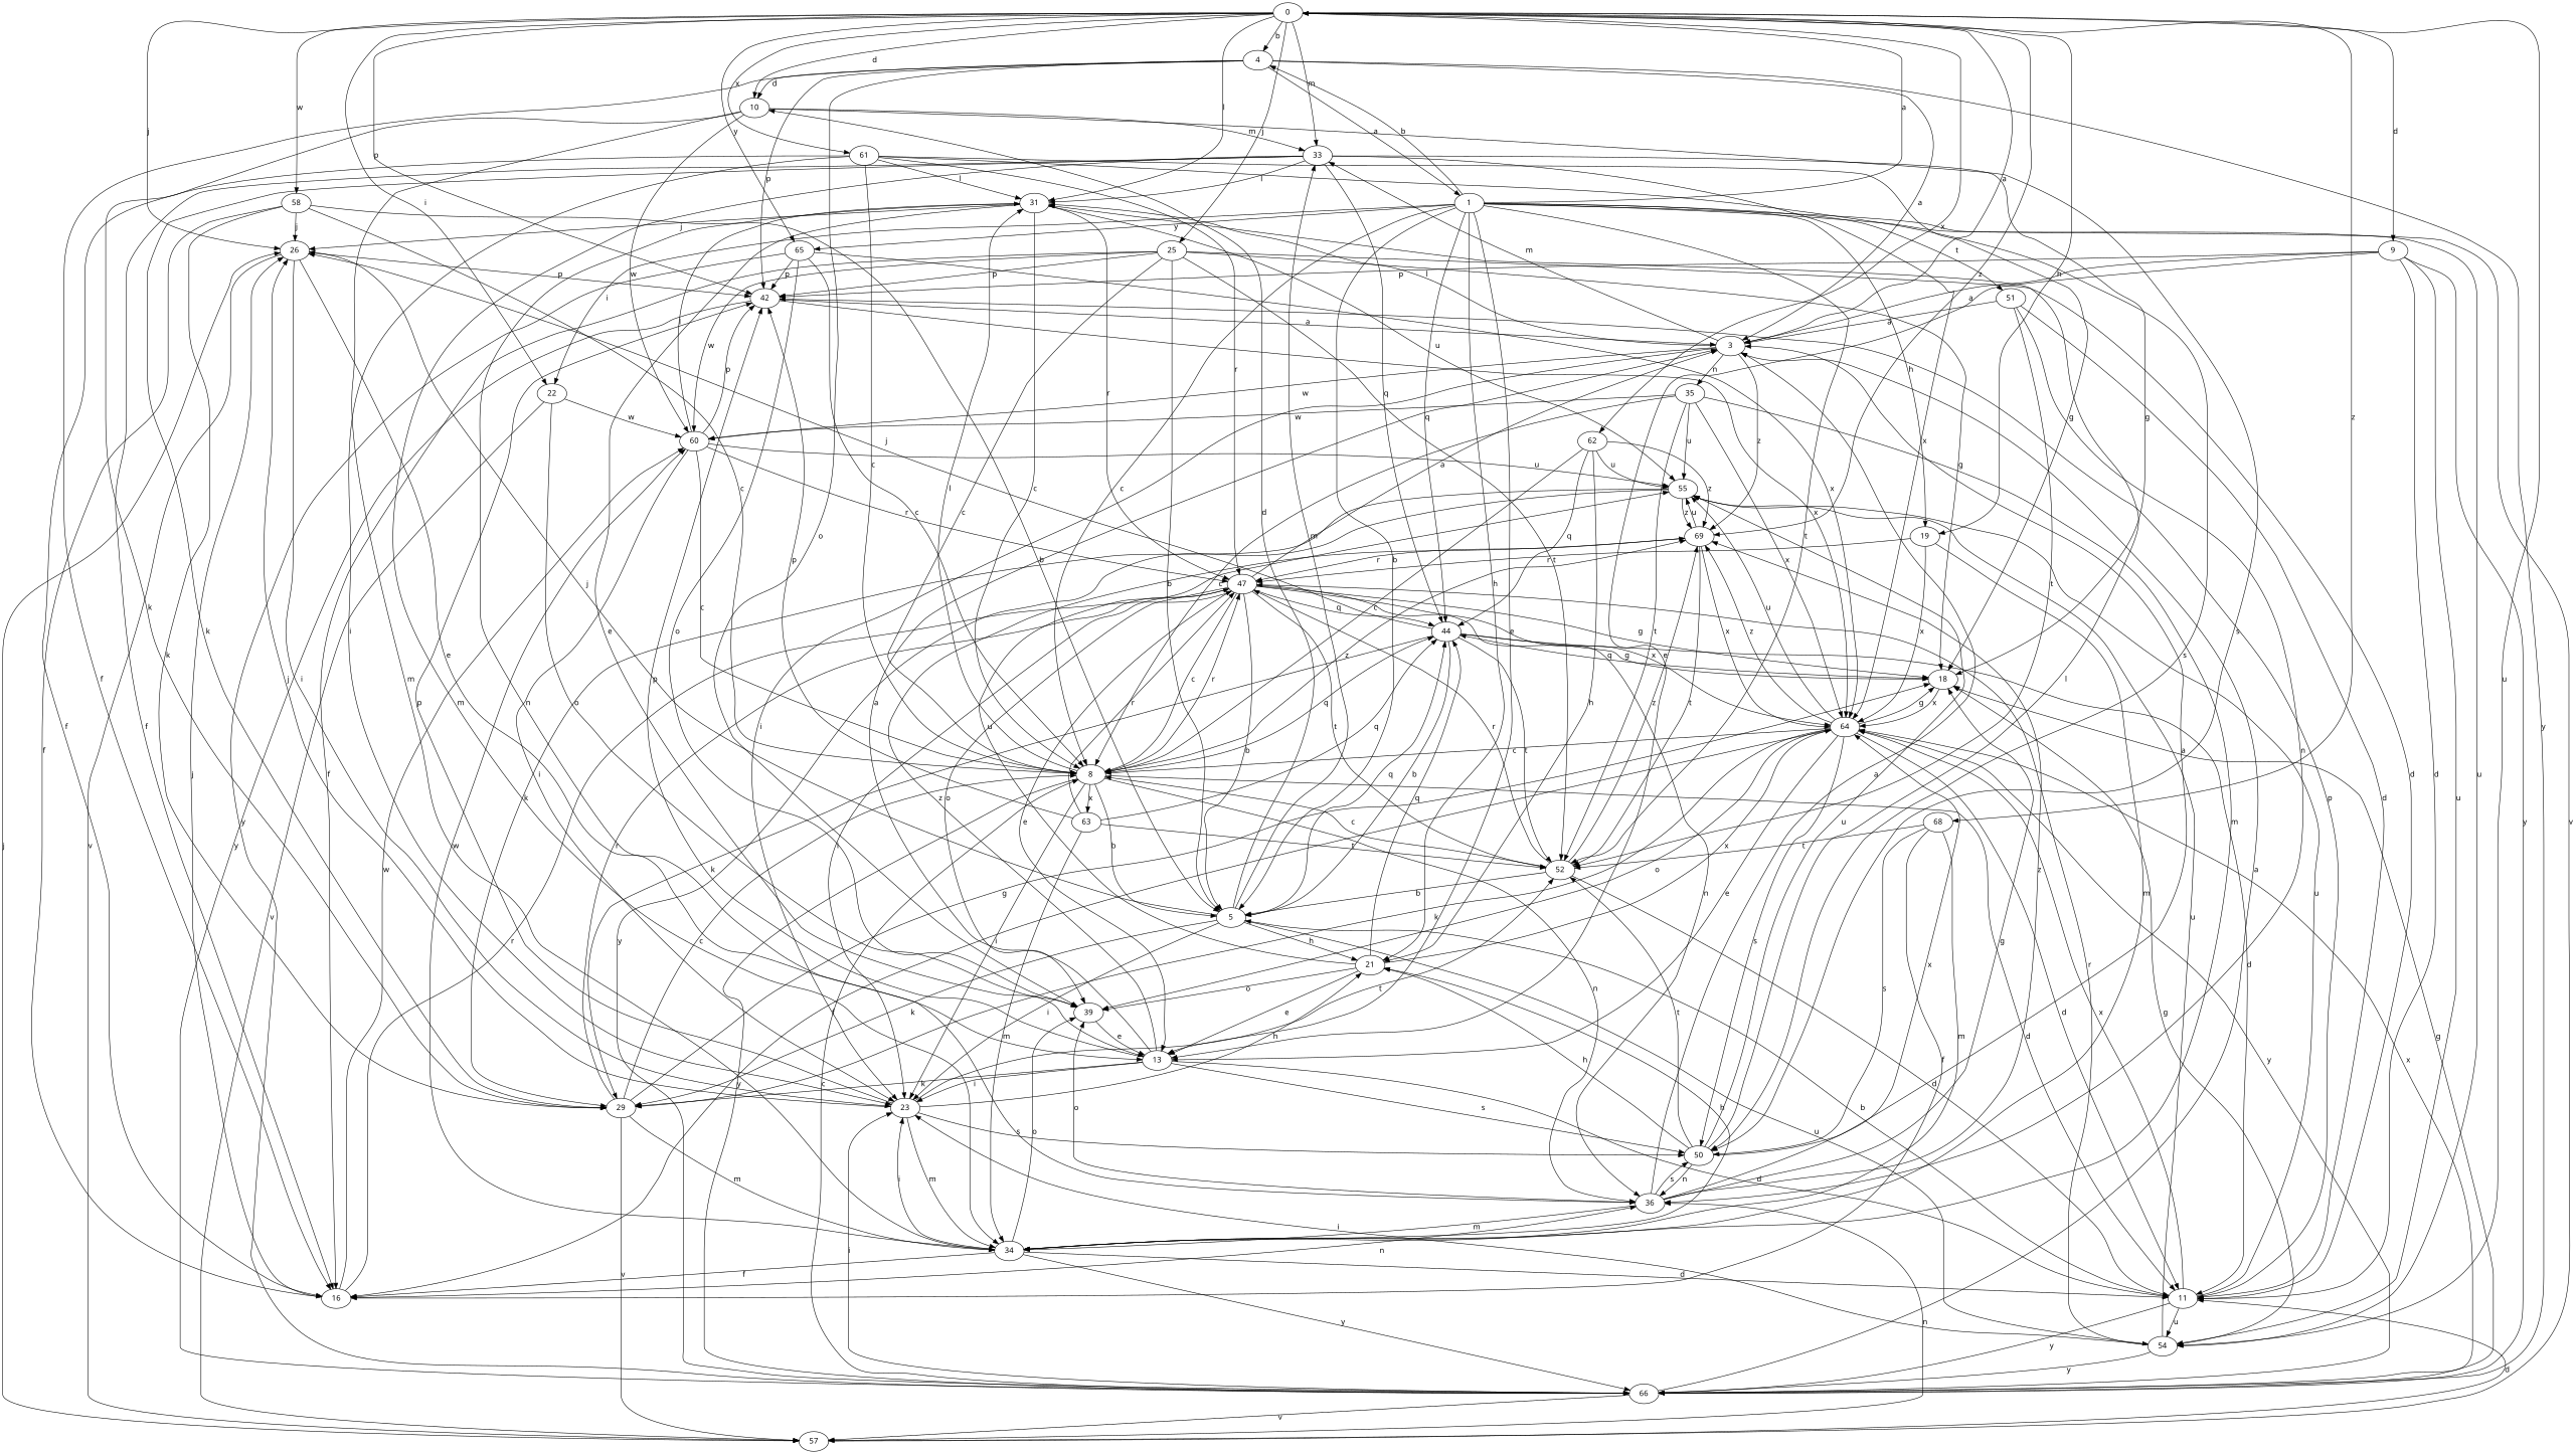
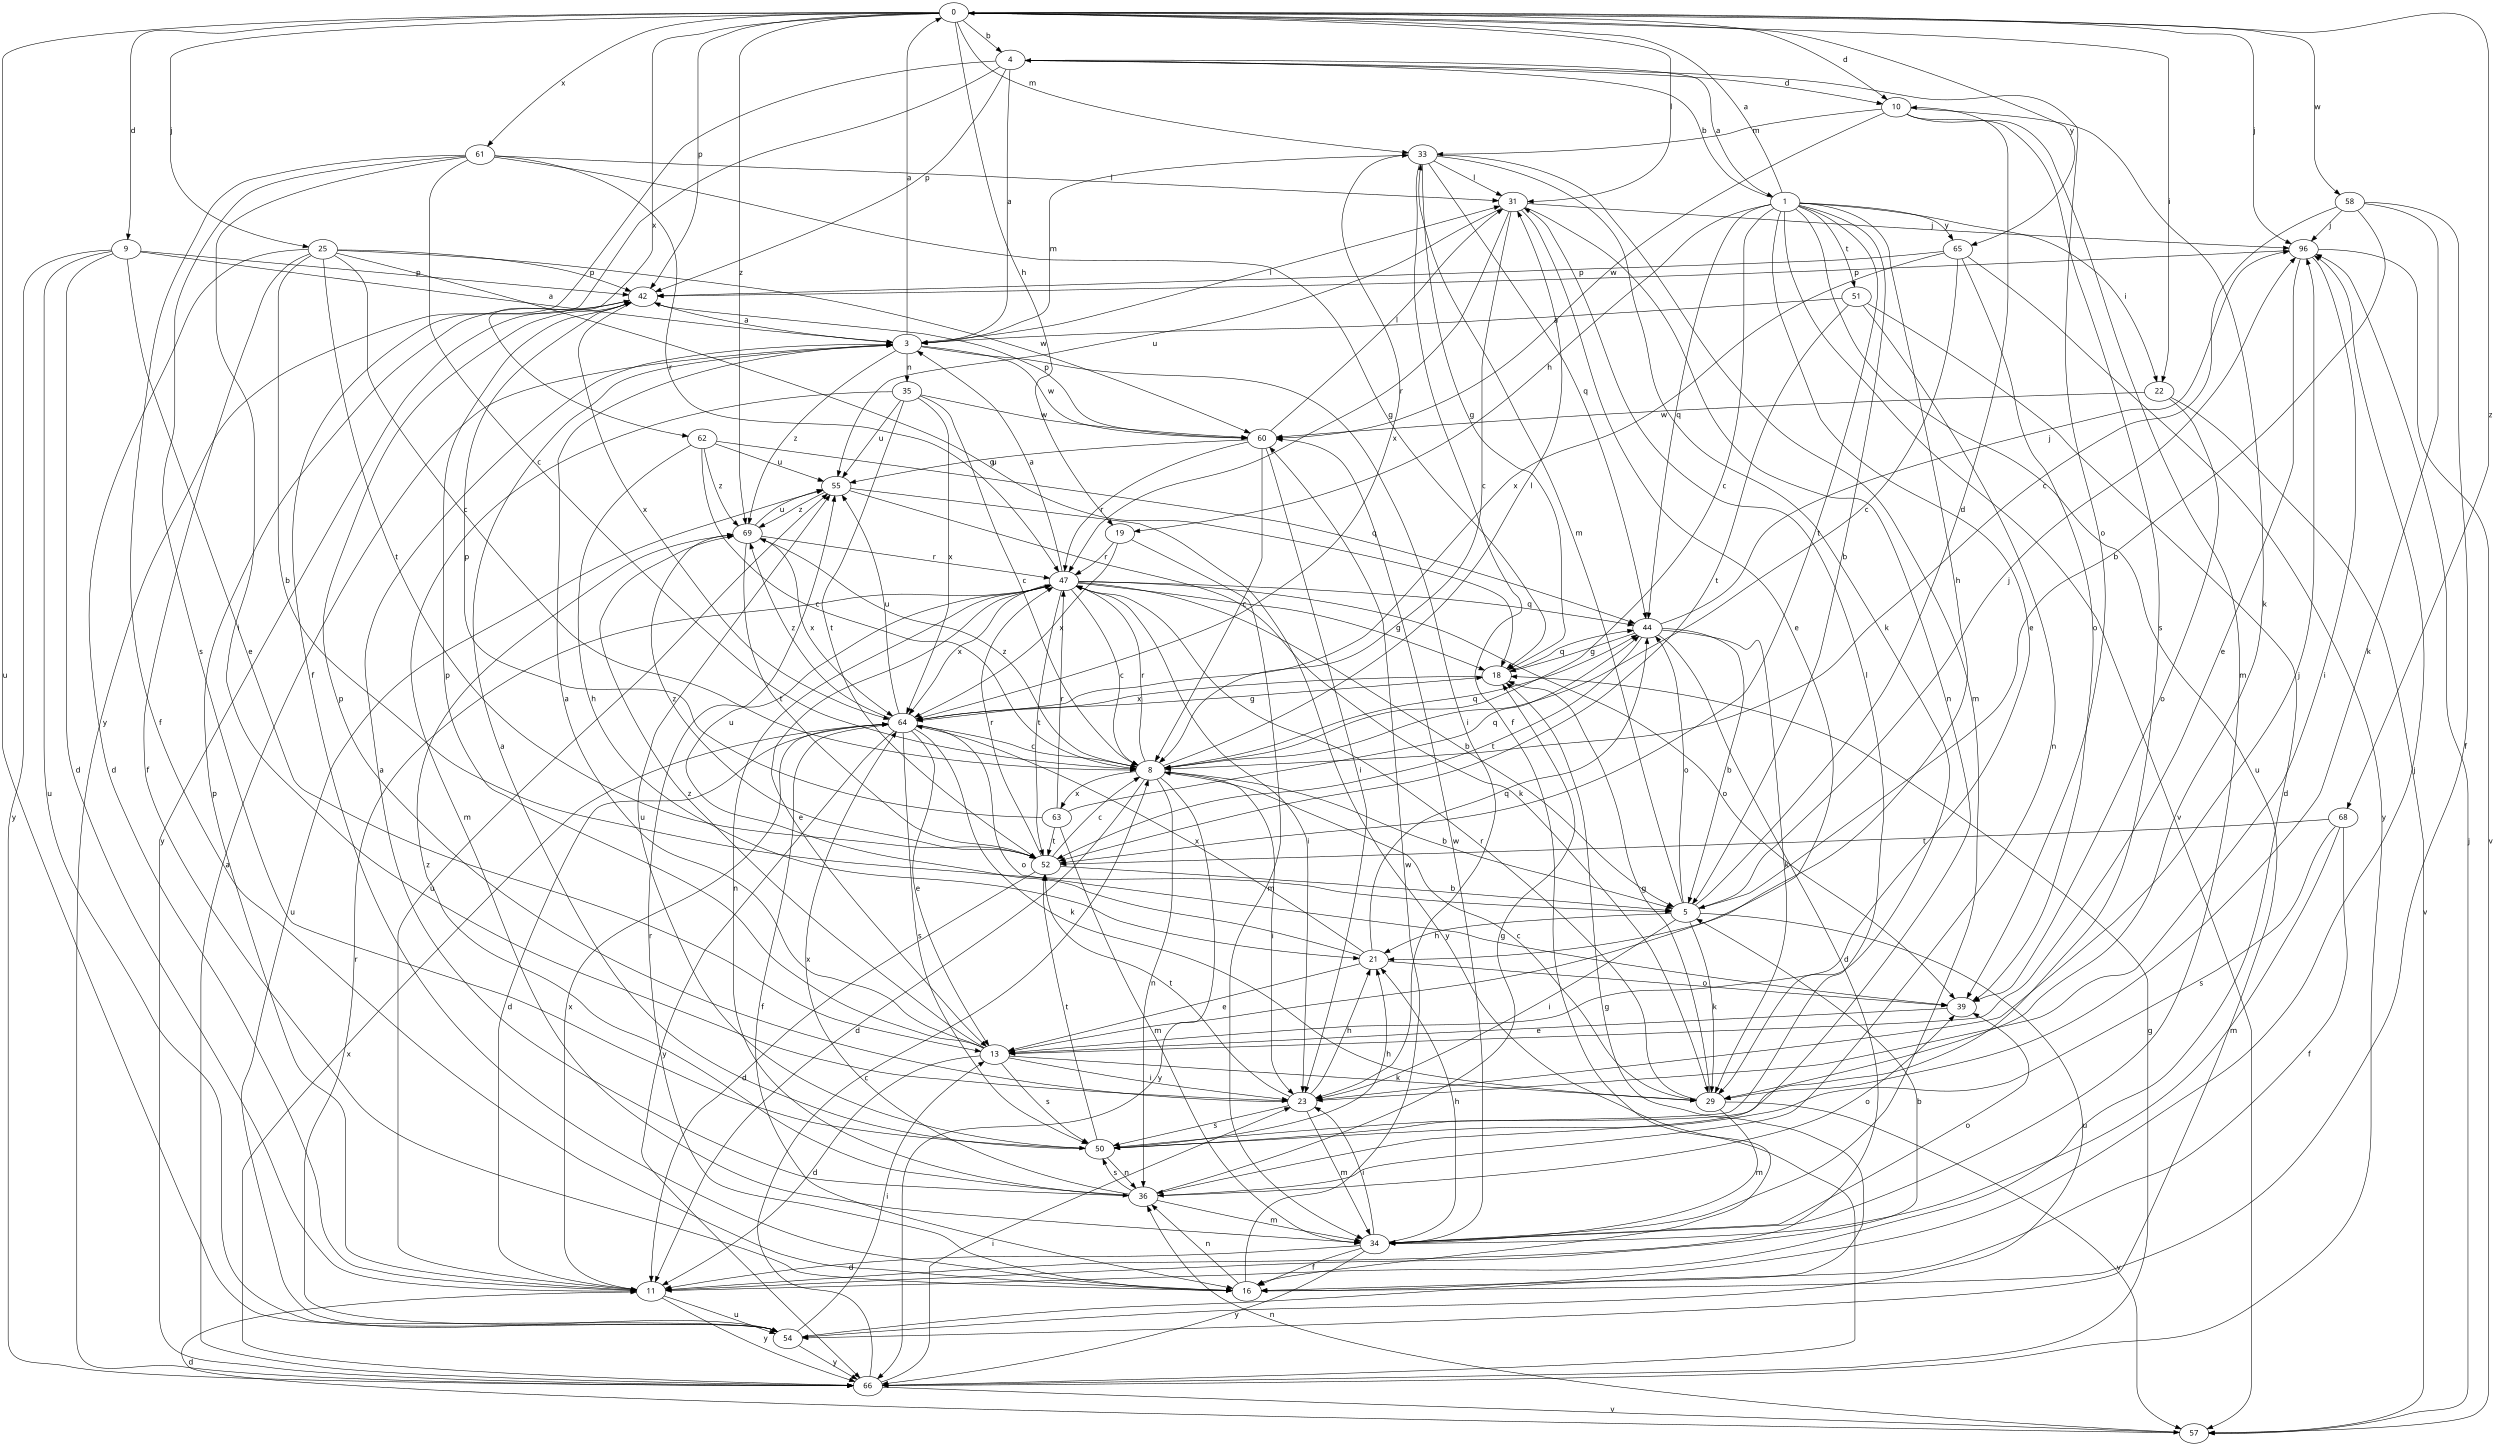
  strict digraph {
    fontname="Noto Sans"
    node [fontname="Noto Sans"]
    edge [fontname="Noto Sans"]
    0
    4
    9
    10
    19
    22
    25
-   26
+   26 [label=96]
    31
    33
    42
    54
    58
    61
    62
    65
    68
    69
    1
    3
    16
    39
    66
    13
    11
    60
    29
    34
    50
    47
    64
    57
    5
    8
    52
    18
    23
    36
    55
    44
    21
    51
    63
    35
    0 -> 4 [label=b]
    0 -> 9 [label=d]
    0 -> 10 [label=d]
    0 -> 19 [label=h]
    0 -> 22 [label=i]
    0 -> 25 [label=j]
    0 -> 26 [label=j]
    0 -> 31 [label=l]
    0 -> 33 [label=m]
    0 -> 42 [label=p]
    0 -> 54 [label=u]
    0 -> 58 [label=w]
    0 -> 61 [label=x]
    0 -> 62 [label=x]
    0 -> 65 [label=y]
    0 -> 68 [label=z]
    0 -> 69 [label=z]
    4 -> 10 [label=d]
    4 -> 42 [label=p]
    4 -> 1 [label=a]
    4 -> 3 [label=a]
    4 -> 16 [label=f]
    4 -> 39 [label=o]
    4 -> 66 [label=y]
    9 -> 42 [label=p]
    9 -> 54 [label=u]
    9 -> 3 [label=a]
    9 -> 66 [label=y]
    9 -> 13 [label=e]
    9 -> 11 [label=d]
    10 -> 33 [label=m]
    10 -> 60 [label=w]
    10 -> 29 [label=k]
    10 -> 34 [label=m]
    10 -> 50 [label=s]
    19 -> 34 [label=m]
    19 -> 47 [label=r]
    19 -> 64 [label=x]
    22 -> 39 [label=o]
    22 -> 60 [label=w]
    22 -> 57 [label=v]
    25 -> 42 [label=p]
    25 -> 16 [label=f]
    25 -> 11 [label=d]
    25 -> 60 [label=w]
    25 -> 5 [label=b]
    25 -> 8 [label=c]
    25 -> 52 [label=t]
    25 -> 18 [label=g]
    26 -> 42 [label=p]
    26 -> 13 [label=e]
    26 -> 57 [label=v]
    26 -> 23 [label=i]
    31 -> 26 [label=j]
    31 -> 13 [label=e]
    31 -> 47 [label=r]
    31 -> 8 [label=c]
    31 -> 36 [label=n]
    31 -> 55 [label=u]
    33 -> 31 [label=l]
    33 -> 16 [label=f]
    33 -> 29 [label=k]
    33 -> 34 [label=m]
    33 -> 64 [label=x]
    33 -> 18 [label=g]
    33 -> 44 [label=q]
    42 -> 3 [label=a]
    42 -> 66 [label=y]
    42 -> 64 [label=x]
    54 -> 66 [label=y]
    54 -> 47 [label=r]
    54 -> 18 [label=g]
-   54 -> 23 [label=i]
+   54 -> 13 [label=i]
    54 -> 55 [label=u]
    58 -> 26 [label=j]
    58 -> 16 [label=f]
    58 -> 29 [label=k]
    58 -> 5 [label=b]
    58 -> 8 [label=c]
    61 -> 31 [label=l]
    61 -> 16 [label=f]
    61 -> 50 [label=s]
    61 -> 47 [label=r]
    61 -> 8 [label=c]
    61 -> 18 [label=g]
    61 -> 23 [label=i]
    62 -> 69 [label=z]
    62 -> 8 [label=c]
    62 -> 55 [label=u]
    62 -> 44 [label=q]
    62 -> 21 [label=h]
    65 -> 42 [label=p]
    65 -> 39 [label=o]
    65 -> 66 [label=y]
    65 -> 64 [label=x]
    65 -> 8 [label=c]
    68 -> 16 [label=f]
    68 -> 34 [label=m]
    68 -> 50 [label=s]
    68 -> 52 [label=t]
    69 -> 47 [label=r]
    69 -> 64 [label=x]
    69 -> 52 [label=t]
    69 -> 55 [label=u]
    1 -> 0 [label=a]
    1 -> 4 [label=b]
    1 -> 19 [label=h]
    1 -> 22 [label=i]
    1 -> 54 [label=u]
    1 -> 65 [label=y]
    1 -> 13 [label=e]
    1 -> 57 [label=v]
    1 -> 5 [label=b]
    1 -> 8 [label=c]
    1 -> 52 [label=t]
    1 -> 44 [label=q]
    1 -> 21 [label=h]
    1 -> 51 [label=t]
    3 -> 0 [label=a]
    3 -> 31 [label=l]
    3 -> 33 [label=m]
    3 -> 69 [label=z]
    3 -> 60 [label=w]
    3 -> 23 [label=i]
    3 -> 35 [label=n]
    16 -> 26 [label=j]
    16 -> 60 [label=w]
    16 -> 47 [label=r]
    16 -> 36 [label=n]
    39 -> 13 [label=e]
    66 -> 3 [label=a]
    66 -> 64 [label=x]
    66 -> 57 [label=v]
    66 -> 8 [label=c]
    66 -> 18 [label=g]
    66 -> 23 [label=i]
    13 -> 42 [label=p]
    13 -> 69 [label=z]
    13 -> 3 [label=a]
    13 -> 11 [label=d]
    13 -> 29 [label=k]
    13 -> 50 [label=s]
    13 -> 23 [label=i]
    11 -> 42 [label=p]
    11 -> 54 [label=u]
    11 -> 66 [label=y]
    11 -> 64 [label=x]
    11 -> 5 [label=b]
    11 -> 55 [label=u]
    60 -> 31 [label=l]
    60 -> 42 [label=p]
    60 -> 47 [label=r]
    60 -> 8 [label=c]
    60 -> 23 [label=i]
    60 -> 55 [label=u]
    29 -> 34 [label=m]
    29 -> 47 [label=r]
    29 -> 57 [label=v]
    29 -> 8 [label=c]
    29 -> 18 [label=g]
    34 -> 16 [label=f]
    34 -> 39 [label=o]
    34 -> 66 [label=y]
    34 -> 11 [label=d]
    34 -> 60 [label=w]
    34 -> 23 [label=i]
    34 -> 21 [label=h]
    50 -> 31 [label=l]
    50 -> 3 [label=a]
    50 -> 52 [label=t]
    50 -> 36 [label=n]
    50 -> 55 [label=u]
    50 -> 21 [label=h]
    47 -> 3 [label=a]
    47 -> 39 [label=o]
    47 -> 13 [label=e]
    47 -> 64 [label=x]
    47 -> 5 [label=b]
    47 -> 8 [label=c]
    47 -> 52 [label=t]
    47 -> 18 [label=g]
    47 -> 23 [label=i]
    47 -> 36 [label=n]
    47 -> 44 [label=q]
    64 -> 69 [label=z]
    64 -> 16 [label=f]
    64 -> 39 [label=o]
    64 -> 66 [label=y]
    64 -> 13 [label=e]
    64 -> 11 [label=d]
    64 -> 29 [label=k]
    64 -> 50 [label=s]
    64 -> 8 [label=c]
    64 -> 18 [label=g]
    64 -> 55 [label=u]
    57 -> 26 [label=j]
    57 -> 11 [label=d]
    57 -> 36 [label=n]
    5 -> 10 [label=d]
    5 -> 26 [label=j]
    5 -> 33 [label=m]
    5 -> 54 [label=u]
    5 -> 29 [label=k]
    5 -> 23 [label=i]
-   5 -> 44 [label=q]
+   5 -> 44 [label=o]
    5 -> 21 [label=h]
    8 -> 31 [label=l]
    8 -> 69 [label=z]
    8 -> 66 [label=y]
    8 -> 11 [label=d]
    8 -> 47 [label=r]
    8 -> 5 [label=b]
    8 -> 23 [label=i]
    8 -> 36 [label=n]
    8 -> 44 [label=q]
    8 -> 63 [label=x]
    52 -> 69 [label=z]
    52 -> 11 [label=d]
    52 -> 47 [label=r]
    52 -> 5 [label=b]
    52 -> 8 [label=c]
    18 -> 64 [label=x]
    18 -> 44 [label=q]
    23 -> 26 [label=j]
    23 -> 42 [label=p]
    23 -> 34 [label=m]
    23 -> 50 [label=s]
    23 -> 52 [label=t]
    23 -> 21 [label=h]
    36 -> 69 [label=z]
    36 -> 3 [label=a]
    36 -> 39 [label=o]
    36 -> 34 [label=m]
    36 -> 50 [label=s]
    36 -> 64 [label=x]
    36 -> 18 [label=g]
    55 -> 69 [label=z]
    55 -> 66 [label=y]
    55 -> 29 [label=k]
    44 -> 26 [label=j]
    44 -> 11 [label=d]
    44 -> 29 [label=k]
    44 -> 5 [label=b]
    44 -> 52 [label=t]
    44 -> 18 [label=g]
    21 -> 39 [label=o]
    21 -> 13 [label=e]
    21 -> 64 [label=x]
    21 -> 55 [label=u]
    21 -> 44 [label=q]
    51 -> 3 [label=a]
    51 -> 11 [label=d]
    51 -> 52 [label=t]
    51 -> 36 [label=n]
    63 -> 42 [label=p]
    63 -> 34 [label=m]
    63 -> 47 [label=r]
    63 -> 52 [label=t]
    63 -> 44 [label=q]
    35 -> 60 [label=w]
    35 -> 34 [label=m]
    35 -> 64 [label=x]
    35 -> 8 [label=c]
    35 -> 52 [label=t]
    35 -> 55 [label=u]
  }
